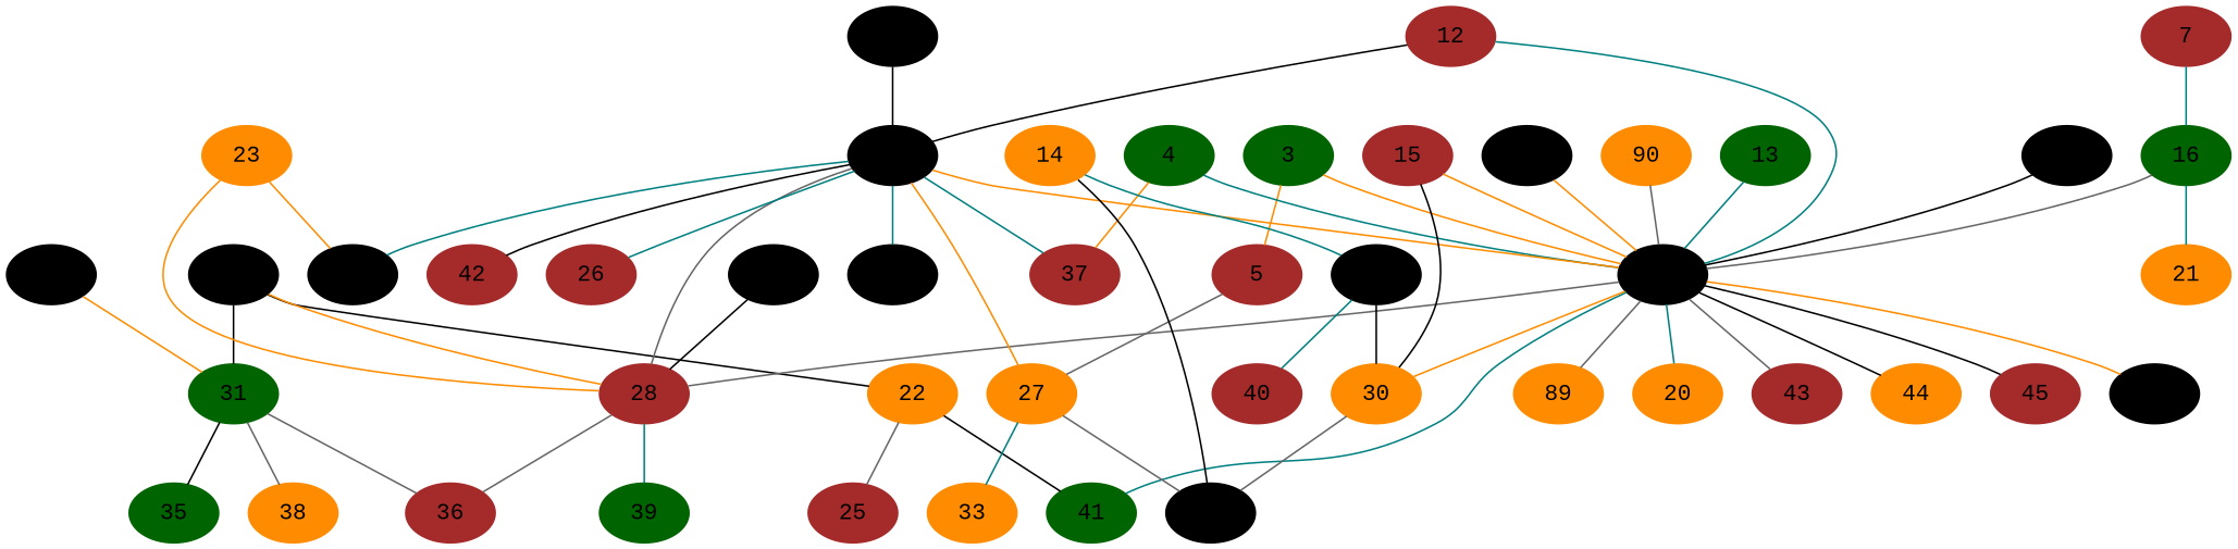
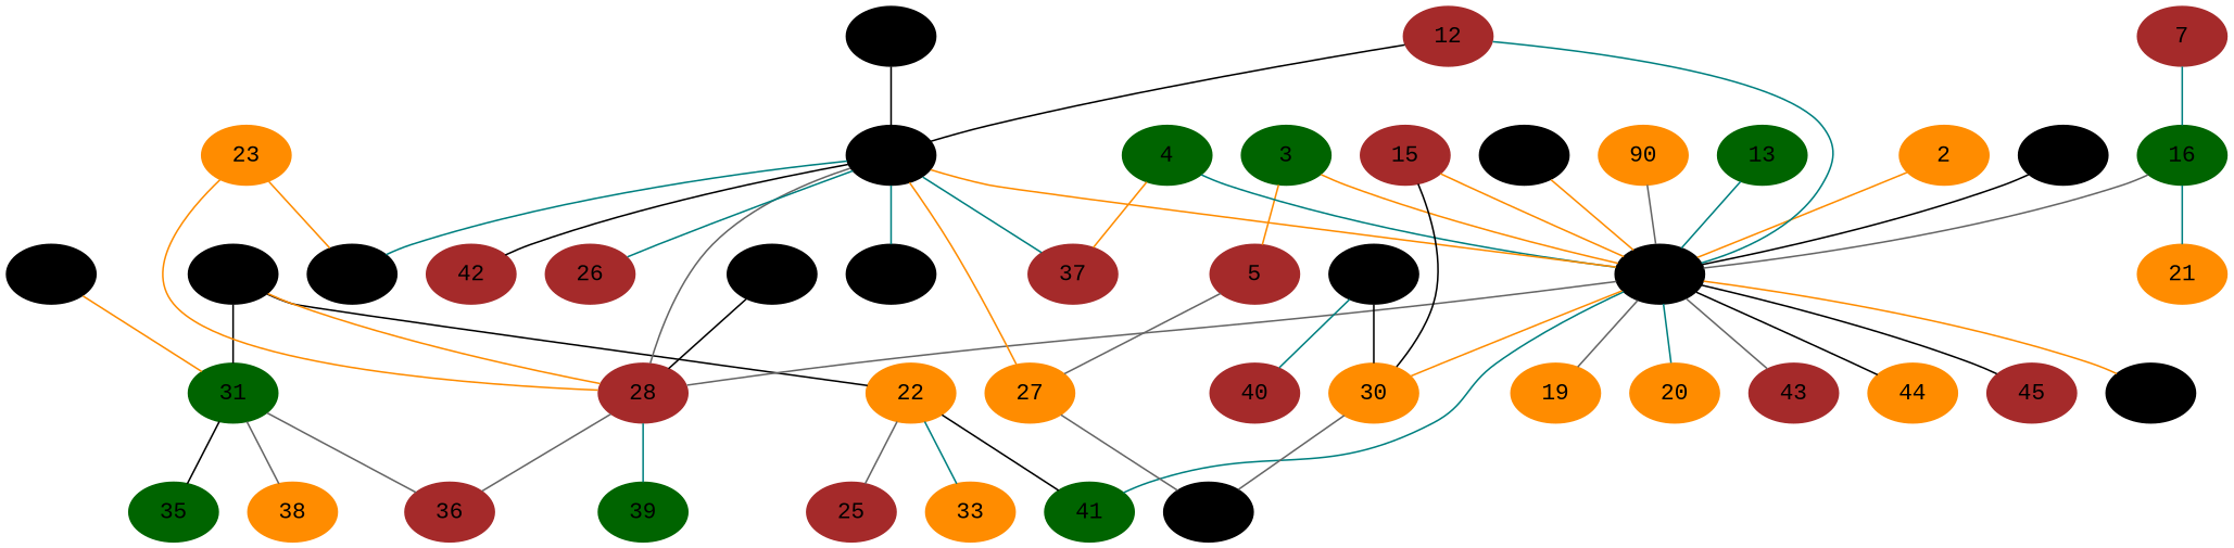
  graph {
    fontname="Liberation Mono"
    node [color=darkorange fontname="Liberation Mono" style=filled]
    edge [color=teal fontname="Liberation Mono" weight=1.0]
    22
    1 [color=black]
    28 [color=brown]
    31 [color=darkgreen]
    41 [color=darkgreen]
    25 [color=brown]
    33
    36 [color=brown]
    39 [color=darkgreen]
    35 [color=darkgreen]
    38
+   2
    18 [color=black]
    30
-   19 [label=89]
+   19
    20
    43 [color=brown]
    44
    45 [color=brown]
    46 [color=black]
    3 [color=darkgreen]
    5 [color=brown]
    27
    4 [color=darkgreen]
    37 [color=brown]
    47 [color=black]
    6 [color=black]
    17 [color=black]
    26 [color=brown]
    32 [color=black]
    34 [color=black]
    42 [color=brown]
    7 [color=brown]
    16 [color=darkgreen]
    21
    8 [color=black]
    9 [color=black]
    n38 [label=90]
    11 [color=black]
    12 [color=brown]
    13 [color=darkgreen]
-   14
    24 [color=black]
    40 [color=brown]
    15 [color=brown]
    23
    29 [color=black]
    22 -- 41 [color=black]
    22 -- 25 [color=gray40]
-   27 -- 33
+   22 -- 33
    1 -- 22 [color=black]
    1 -- 28 [color=darkorange]
    1 -- 31 [color=black]
    28 -- 36 [color=gray40]
    28 -- 39
    31 -- 36 [color=gray40]
    31 -- 35 [color=black]
    31 -- 38 [color=gray40]
+   2 -- 18 [color=darkorange]
    18 -- 28 [color=gray40]
    18 -- 41
    18 -- 30 [color=darkorange]
    18 -- 19 [color=gray40]
    18 -- 20
    18 -- 43 [color=gray40]
    18 -- 44 [color=black]
    18 -- 45 [color=black]
    18 -- 46 [color=darkorange]
    30 -- 47 [color=gray40]
    3 -- 18 [color=darkorange]
    3 -- 5 [color=darkorange]
    5 -- 27 [color=gray40]
    27 -- 47 [color=gray40]
    4 -- 18
    4 -- 37 [color=darkorange]
    6 -- 17 [color=black]
    17 -- 28 [color=gray40]
    17 -- 18 [color=darkorange]
    17 -- 27 [color=darkorange]
    17 -- 37
    17 -- 26
    17 -- 32
    17 -- 34
    17 -- 42 [color=black]
    7 -- 16
    16 -- 18 [color=gray40]
    16 -- 21
    8 -- 18 [color=black]
    9 -- 18 [color=darkorange]
    n38 -- 18 [color=gray40]
    11 -- 28 [color=black]
    12 -- 18
    12 -- 17 [color=black]
    13 -- 18
-   14 -- 47 [color=black]
-   14 -- 24
    24 -- 30 [color=black]
    24 -- 40
    15 -- 18 [color=darkorange]
    15 -- 30 [color=black]
    23 -- 28 [color=darkorange]
    23 -- 32 [color=darkorange]
    29 -- 31 [color=darkorange]
  }
